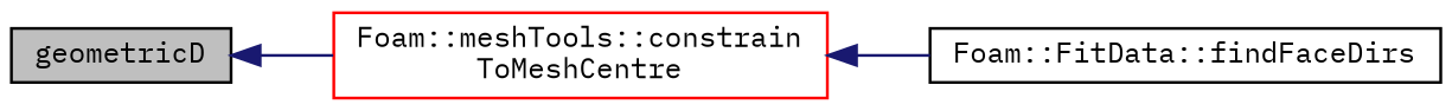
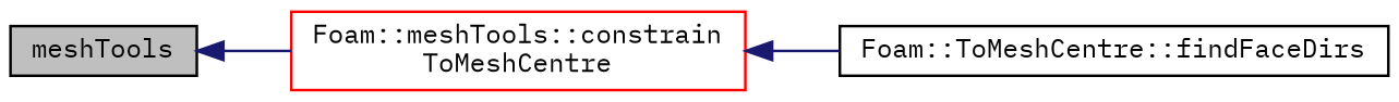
  digraph {
    fontname="IBM Plex Mono"
    rankdir=LR
    node [color=black fontname="IBM Plex Mono" fontsize=10 shape=record]
    edge [color=midnightblue dir=back fontname="IBM Plex Mono" fontsize=10 labelfontname=Helvetica labelfontsize=10 style=solid]
-   n1 [fillcolor=grey75 fontcolor=black height=0.2 label=geometricD style=filled width=0.4]
+   n1 [fillcolor=grey75 fontcolor=black height=0.2 label=meshTools style=filled width=0.4]
    n2 [color=red height=0.2 label="Foam::meshTools::constrain\lToMeshCentre" width=0.4]
-   n3 [height=0.2 label="Foam::FitData::findFaceDirs" width=0.4]
+   n3 [height=0.2 label="Foam::ToMeshCentre::findFaceDirs" width=0.4]
    n1 -> n2
    n2 -> n3
  }
